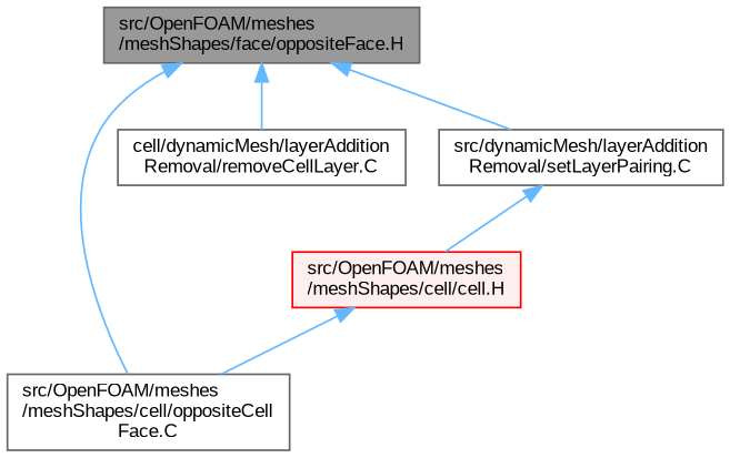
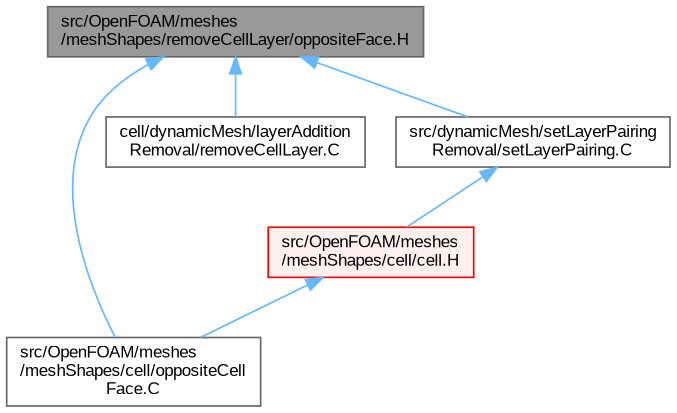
  digraph {
    fontname="Liberation Sans"
    node [color=grey40 fillcolor=white fontname="Liberation Sans" fontsize=10 shape=box style=filled]
    edge [color=steelblue1 dir=back fontname="Liberation Sans" fontsize=10 labelfontname=Helvetica labelfontsize=10 style=solid]
-   n1 [color=gray40 fillcolor=grey60 fontcolor=black height=0.2 label="src/OpenFOAM/meshes\l/meshShapes/face/oppositeFace.H" width=0.4]
+   n1 [color=gray40 fillcolor=grey60 fontcolor=black height=0.2 label="src/OpenFOAM/meshes\l/meshShapes/removeCellLayer/oppositeFace.H" width=0.4]
    n2 [height=0.2 label="src/OpenFOAM/meshes\l/meshShapes/cell/oppositeCell\lFace.C" width=0.4]
    n3 [height=0.2 label="cell/dynamicMesh/layerAddition\lRemoval/removeCellLayer.C" width=0.4]
-   n4 [height=0.2 label="src/dynamicMesh/layerAddition\lRemoval/setLayerPairing.C" width=0.4]
+   n4 [height=0.2 label="src/dynamicMesh/setLayerPairing\lRemoval/setLayerPairing.C" width=0.4]
    n5 [color=red fillcolor="#FFF0F0" height=0.2 label="src/OpenFOAM/meshes\l/meshShapes/cell/cell.H" width=0.4]
    n1 -> n2
    n1 -> n3
    n1 -> n4
    n4 -> n5
    n5 -> n2
  }
